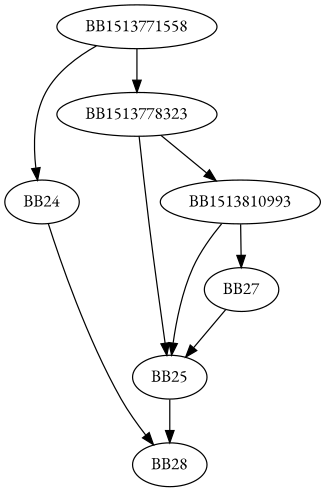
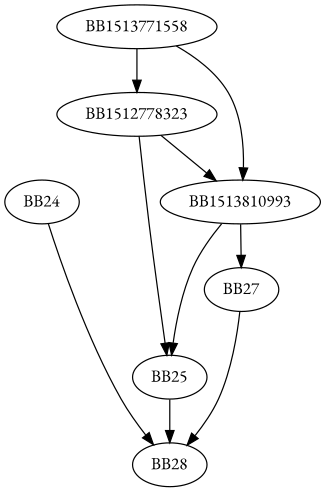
  digraph {
    fontname="EB Garamond"
    node [fontname="EB Garamond"]
    edge [fontname="EB Garamond"]
    n1 [label=BB24]
    BB1513771558
-   BB1513778323
+   BB1513778323 [label=BB1512778323]
    BB28
    BB25
    BB1513810993
    BB27
    n1 -> BB28
-   BB1513771558 -> n1
+   BB1513771558 -> BB1513810993
    BB1513771558 -> BB1513778323
    BB1513778323 -> BB25
    BB1513778323 -> BB1513810993
    BB25 -> BB28
    BB1513810993 -> BB25
    BB1513810993 -> BB27
-   BB27 -> BB25
+   BB27 -> BB28
  }
